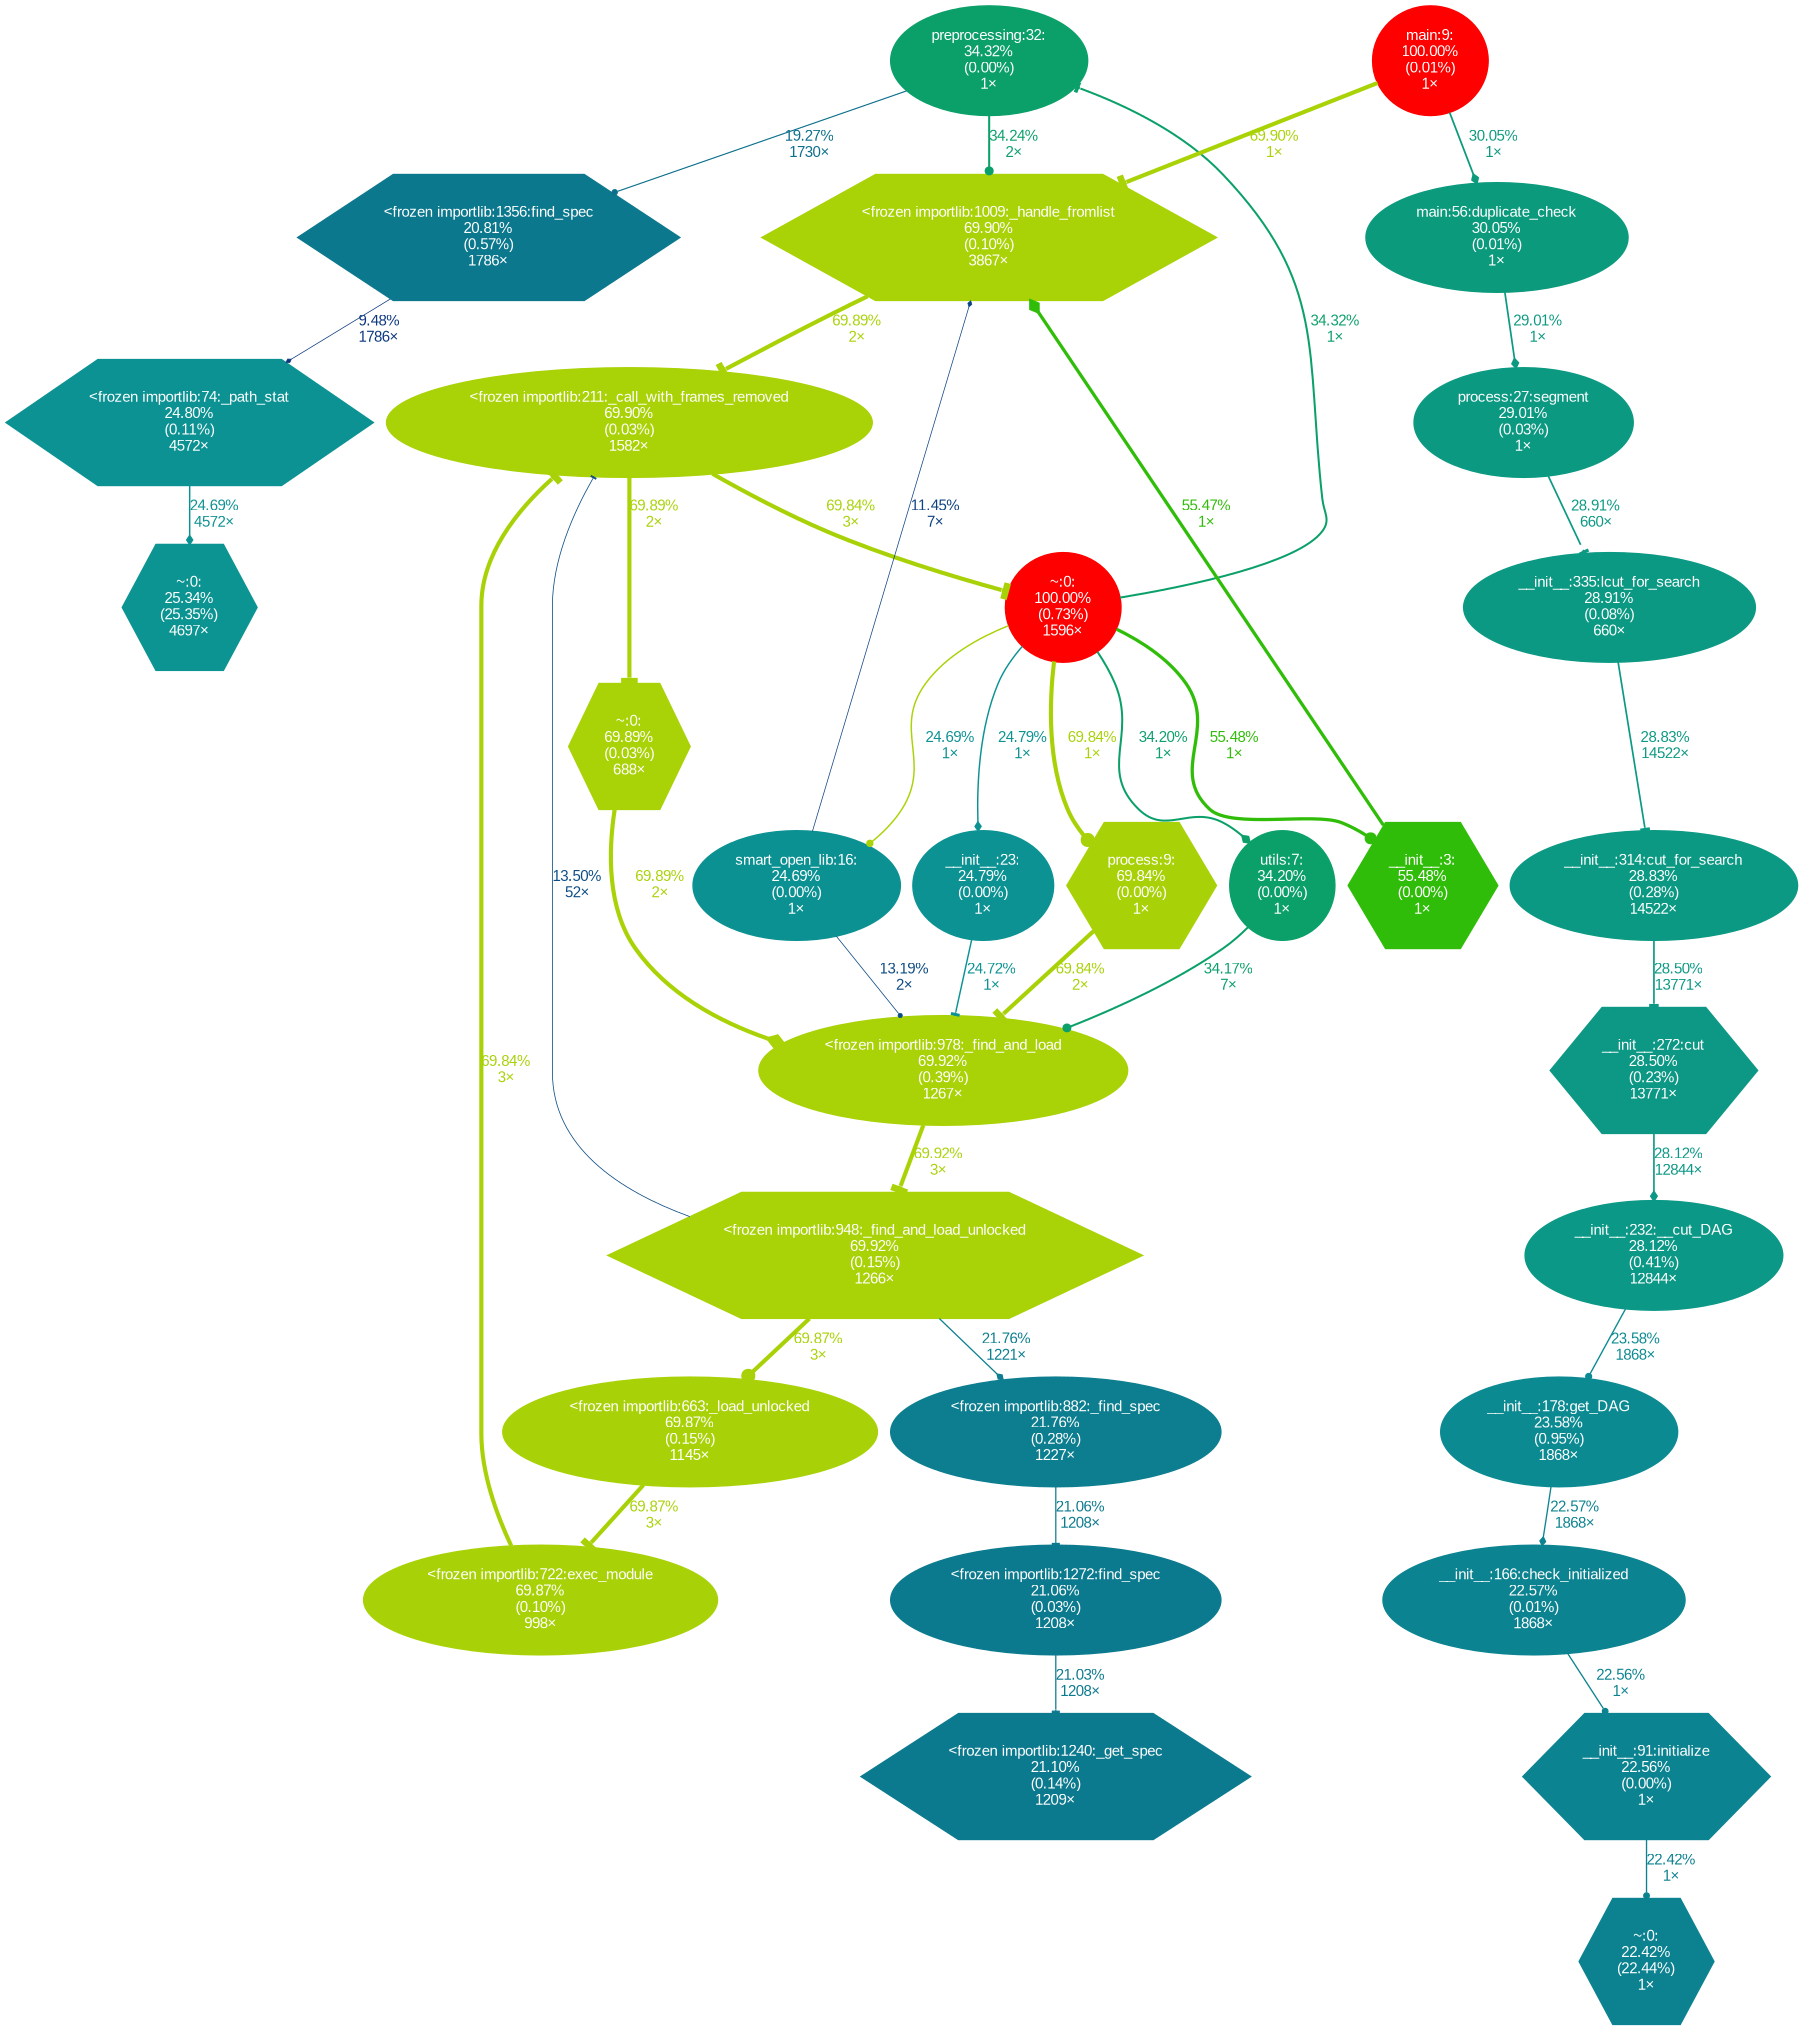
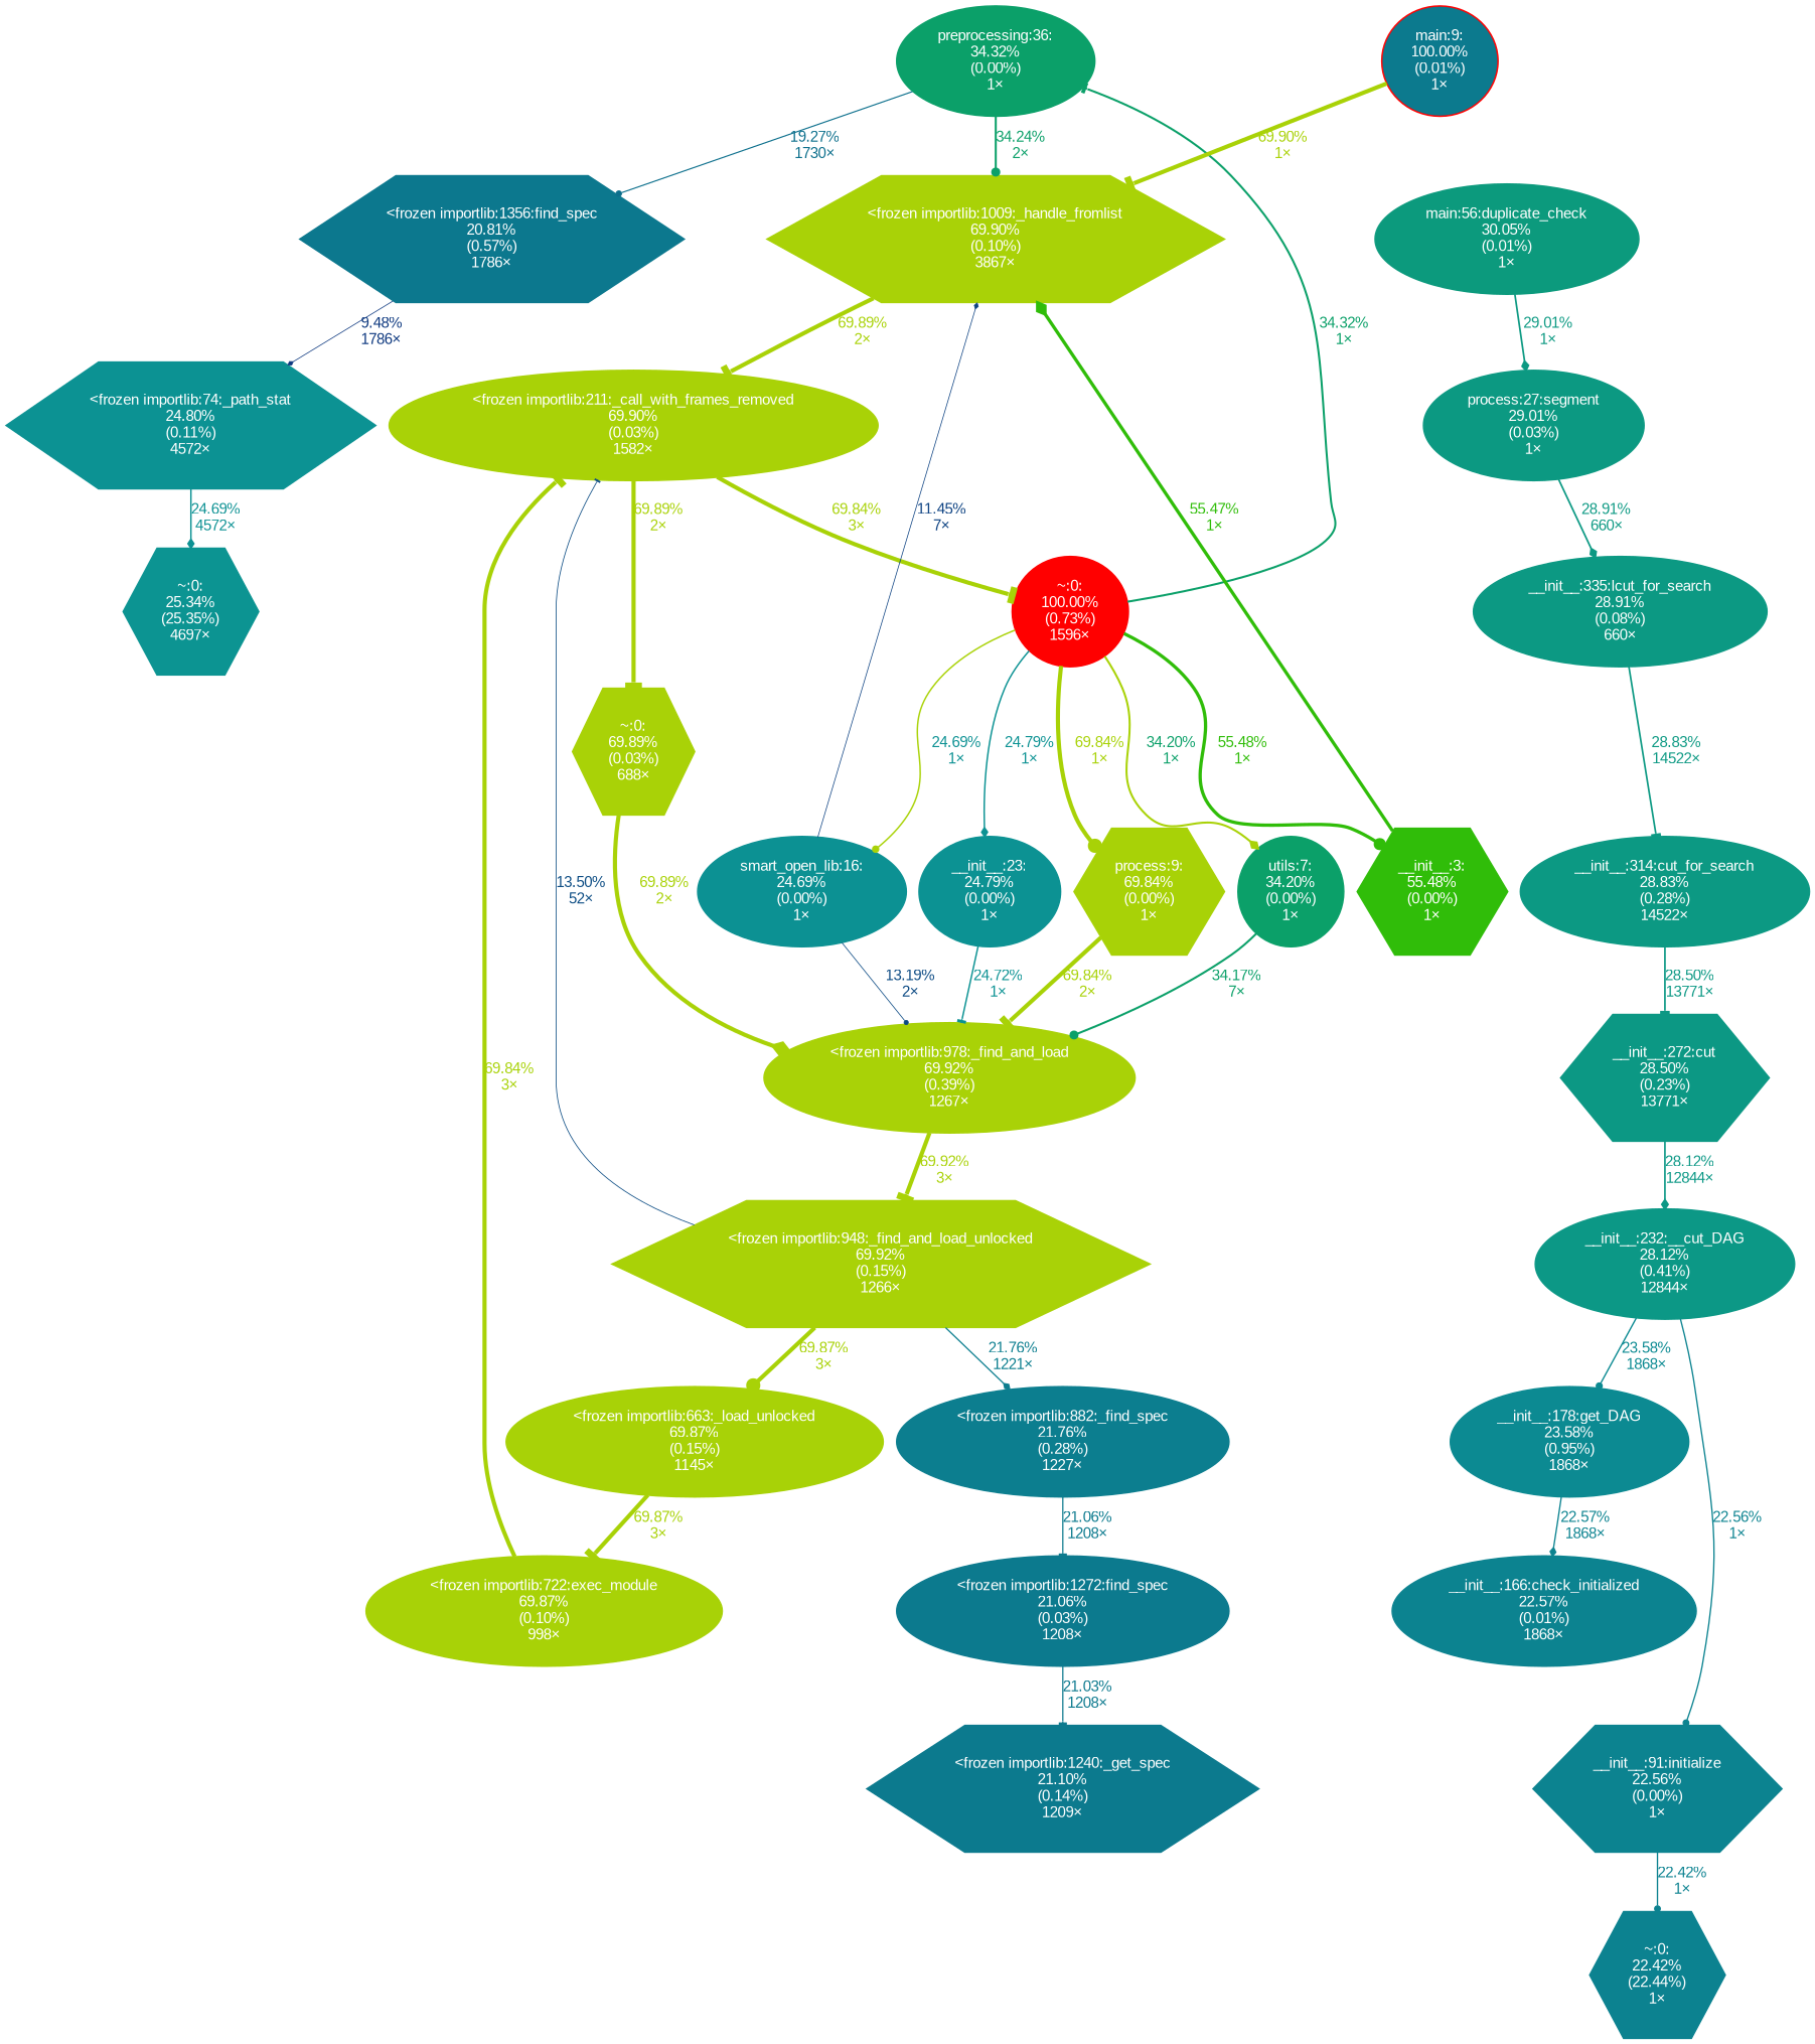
  digraph {
    fontname=Arial
    nodesep=0.125
    ranksep=0.25
    node [color="#a9d207" fontcolor="#ffffff" fontname=Arial fontsize=10.00 shape=ellipse style=filled]
    edge [arrowhead=tee arrowsize=0.84 color="#a9d207" fontcolor="#a8d207" fontname=Arial fontsize=10.00 labeldistance=2.79 penwidth=2.79]
    n1 [color="#0c788e" height=0 label="<frozen importlib:1356:find_spec\n20.81%\n(0.57%)\n1786×" shape=hexagon width=0]
    n2 [color="#0c9293" height=0 label="<frozen importlib:74:_path_stat\n24.80%\n(0.11%)\n4572×" shape=hexagon width=0]
    n3 [color="#0c9492" height=0 label="~:0:\n25.34%\n(25.35%)\n4697×" shape=hexagon width=0]
    n4 [height=0 label="<frozen importlib:978:_find_and_load\n69.92%\n(0.39%)\n1267×" width=0]
    n5 [height=0 label="<frozen importlib:948:_find_and_load_unlocked\n69.92%\n(0.15%)\n1266×" shape=hexagon width=0]
    n6 [height=0 label="<frozen importlib:211:_call_with_frames_removed\n69.90%\n(0.03%)\n1582×" width=0]
    n7 [color="#a8d207" height=0 label="<frozen importlib:663:_load_unlocked\n69.87%\n(0.15%)\n1145×" width=0]
    n8 [color="#0c7e8f" height=0 label="<frozen importlib:882:_find_spec\n21.76%\n(0.28%)\n1227×" width=0]
    n9 [height=0 label="~:0:\n69.89%\n(0.03%)\n688×" shape=hexagon width=0]
    n10 [color="#ff0000" height=0 label="~:0:\n100.00%\n(0.73%)\n1596×" width=0]
    n11 [color="#a8d207" height=0 label="<frozen importlib:722:exec_module\n69.87%\n(0.10%)\n998×" width=0]
    n12 [color="#0c7a8e" height=0 label="<frozen importlib:1272:find_spec\n21.06%\n(0.03%)\n1208×" width=0]
    n13 [color="#30bd09" height=0 label="__init__:3:\n55.48%\n(0.00%)\n1×" shape=hexagon width=0]
    n14 [height=0 label="<frozen importlib:1009:_handle_fromlist\n69.90%\n(0.10%)\n3867×" shape=hexagon width=0]
-   n15 [color="#0ba069" height=0 label="preprocessing:32:\n34.32%\n(0.00%)\n1×" width=0]
+   n15 [color="#0ba069" height=0 label="preprocessing:36:\n34.32%\n(0.00%)\n1×" width=0]
    n16 [color="#0c9293" height=0 label="__init__:23:\n24.79%\n(0.00%)\n1×" width=0]
    n17 [color="#0c9193" height=0 label="smart_open_lib:16:\n24.69%\n(0.00%)\n1×" width=0]
    n18 [color="#a8d207" height=0 label="process:9:\n69.84%\n(0.00%)\n1×" shape=hexagon width=0]
    n19 [color="#0ba069" height=0 label="utils:7:\n34.20%\n(0.00%)\n1×" width=0]
-   n20 [color="#ff0000" height=0 label="main:9:\n100.00%\n(0.01%)\n1×" width=0]
+   n20 [color="#ff0000" height=0 label="main:9:\n100.00%\n(0.01%)\n1×" width=0 fillcolor="#0c7a8e"]
    n21 [color="#0c9a7d" height=0 label="main:56:duplicate_check\n30.05%\n(0.01%)\n1×" width=0]
    n22 [color="#0c7a8e" height=0 label="<frozen importlib:1240:_get_spec\n21.10%\n(0.14%)\n1209×" shape=hexagon width=0]
    n23 [color="#0c9982" height=0 label="process:27:segment\n29.01%\n(0.03%)\n1×" width=0]
    n24 [color="#0c9983" height=0 label="__init__:335:lcut_for_search\n28.91%\n(0.08%)\n660×" width=0]
    n25 [color="#0c8390" height=0 label="__init__:91:initialize\n22.56%\n(0.00%)\n1×" shape=hexagon width=0]
    n26 [color="#0c8290" height=0 label="~:0:\n22.42%\n(22.44%)\n1×" shape=hexagon width=0]
    n27 [color="#0c9983" height=0 label="__init__:314:cut_for_search\n28.83%\n(0.28%)\n14522×" width=0]
    n28 [color="#0c9884" height=0 label="__init__:272:cut\n28.50%\n(0.23%)\n13771×" shape=hexagon width=0]
    n29 [color="#0c8390" height=0 label="__init__:166:check_initialized\n22.57%\n(0.01%)\n1868×" width=0]
    n30 [color="#0c8a92" height=0 label="__init__:178:get_DAG\n23.58%\n(0.95%)\n1868×" width=0]
    n31 [color="#0c9886" height=0 label="__init__:232:__cut_DAG\n28.12%\n(0.41%)\n12844×" width=0]
    n1 -> n2 [arrowhead=diamond arrowsize=0.35 color="#0d387f" fontcolor="#0d387f" label="9.48%\n1786×" labeldistance=0.50 penwidth=0.50]
    n2 -> n3 [arrowhead=diamond arrowsize=0.50 color="#0c9193" fontcolor="#0c9193" label="24.69%\n4572×" labeldistance=0.99 penwidth=0.99]
    n4 -> n5 [fontcolor="#a9d207" label="69.92%\n3×" labeldistance=2.80 penwidth=2.80]
    n5 -> n6 [arrowsize=0.37 color="#0d4d84" fontcolor="#0d4d84" label="13.50%\n52×" labeldistance=0.54 penwidth=0.54]
    n5 -> n7 [arrowhead=dot color="#a8d207" label="69.87%\n3×"]
    n5 -> n8 [arrowhead=diamond arrowsize=0.47 color="#0c7e8f" fontcolor="#0c7e8f" label="21.76%\n1221×" labeldistance=0.87 penwidth=0.87]
    n6 -> n9 [fontcolor="#a9d207" label="69.89%\n2×" labeldistance=2.80 penwidth=2.80]
    n6 -> n10 [color="#a8d207" label="69.84%\n3×"]
    n7 -> n11 [color="#a8d207" label="69.87%\n3×"]
    n8 -> n12 [arrowsize=0.46 color="#0c7a8e" fontcolor="#0c7a8e" label="21.06%\n1208×" labeldistance=0.84 penwidth=0.84]
    n9 -> n4 [arrowhead=diamond fontcolor="#a9d207" label="69.89%\n2×" labeldistance=2.80 penwidth=2.80]
    n10 -> n13 [arrowhead=dot arrowsize=0.74 color="#30bd09" fontcolor="#30bd09" label="55.48%\n1×" labeldistance=2.22 penwidth=2.22]
    n10 -> n15 [arrowsize=0.59 color="#0ba069" fontcolor="#0ba069" label="34.32%\n1×" labeldistance=1.37 penwidth=1.37]
    n10 -> n16 [arrowhead=diamond arrowsize=0.50 color="#0c9293" fontcolor="#0c9293" label="24.79%\n1×" labeldistance=0.99 penwidth=0.99]
    n10 -> n17 [arrowhead=dot arrowsize=0.50 fontcolor="#0c9193" label="24.69%\n1×" labeldistance=0.99 penwidth=0.99]
    n10 -> n18 [arrowhead=dot color="#a8d207" label="69.84%\n1×"]
-   n10 -> n19 [arrowhead=diamond arrowsize=0.58 color="#0ba069" fontcolor="#0ba069" label="34.20%\n1×" labeldistance=1.37 penwidth=1.37]
+   n10 -> n19 [arrowhead=diamond arrowsize=0.58 fontcolor="#0ba069" label="34.20%\n1×" labeldistance=1.37 penwidth=1.37]
    n11 -> n6 [color="#a8d207" label="69.84%\n3×"]
    n12 -> n22 [arrowsize=0.46 color="#0c798e" fontcolor="#0c798e" label="21.03%\n1208×" labeldistance=0.84 penwidth=0.84]
    n13 -> n14 [arrowhead=diamond arrowsize=0.74 color="#30bd09" fontcolor="#30bd09" label="55.47%\n1×" labeldistance=2.22 penwidth=2.22]
    n14 -> n6 [fontcolor="#a9d207" label="69.89%\n2×" labeldistance=2.80 penwidth=2.80]
    n15 -> n1 [arrowhead=dot arrowsize=0.44 color="#0c6f8c" fontcolor="#0c6f8c" label="19.27%\n1730×" labeldistance=0.77 penwidth=0.77]
    n15 -> n14 [arrowhead=dot arrowsize=0.59 color="#0ba069" fontcolor="#0ba069" label="34.24%\n2×" labeldistance=1.37 penwidth=1.37]
    n16 -> n4 [arrowsize=0.50 color="#0c9293" fontcolor="#0c9293" label="24.72%\n1×" labeldistance=0.99 penwidth=0.99]
    n17 -> n4 [arrowhead=dot arrowsize=0.36 color="#0d4b84" fontcolor="#0d4b84" label="13.19%\n2×" labeldistance=0.53 penwidth=0.53]
    n17 -> n14 [arrowhead=diamond arrowsize=0.35 color="#0d4282" fontcolor="#0d4282" label="11.45%\n7×" labeldistance=0.50 penwidth=0.50]
    n18 -> n4 [color="#a8d207" label="69.84%\n2×"]
    n19 -> n4 [arrowhead=dot arrowsize=0.58 color="#0ba069" fontcolor="#0ba069" label="34.17%\n7×" labeldistance=1.37 penwidth=1.37]
    n20 -> n14 [fontcolor="#a9d207" label="69.90%\n1×" labeldistance=2.80 penwidth=2.80]
-   n20 -> n21 [arrowhead=diamond arrowsize=0.55 color="#0c9a7d" fontcolor="#0c9a7d" label="30.05%\n1×" labeldistance=1.20 penwidth=1.20]
    n21 -> n23 [arrowhead=diamond arrowsize=0.54 color="#0c9982" fontcolor="#0c9982" label="29.01%\n1×" labeldistance=1.16 penwidth=1.16]
-   n23 -> n24 [arrowsize=0.54 color="#0c9983" fontcolor="#0c9983" label="28.91%\n660×" labeldistance=1.16 penwidth=1.16]
+   n23 -> n24 [arrowhead=diamond arrowsize=0.54 color="#0c9983" fontcolor="#0c9983" label="28.91%\n660×" labeldistance=1.16 penwidth=1.16]
    n24 -> n27 [arrowsize=0.54 color="#0c9983" fontcolor="#0c9983" label="28.83%\n14522×" labeldistance=1.15 penwidth=1.15]
    n25 -> n26 [arrowhead=dot arrowsize=0.47 color="#0c8290" fontcolor="#0c8290" label="22.42%\n1×" labeldistance=0.90 penwidth=0.90]
    n27 -> n28 [arrowsize=0.53 color="#0c9884" fontcolor="#0c9884" label="28.50%\n13771×" labeldistance=1.14 penwidth=1.14]
    n28 -> n31 [arrowhead=diamond arrowsize=0.53 color="#0c9886" fontcolor="#0c9886" label="28.12%\n12844×" labeldistance=1.12 penwidth=1.12]
-   n29 -> n25 [arrowhead=dot arrowsize=0.47 color="#0c8390" fontcolor="#0c8390" label="22.56%\n1×" labeldistance=0.90 penwidth=0.90]
+   n31 -> n25 [arrowhead=dot arrowsize=0.47 color="#0c8390" fontcolor="#0c8390" label="22.56%\n1×" labeldistance=0.90 penwidth=0.90]
    n30 -> n29 [arrowhead=diamond arrowsize=0.48 color="#0c8390" fontcolor="#0c8390" label="22.57%\n1868×" labeldistance=0.90 penwidth=0.90]
    n31 -> n30 [arrowhead=dot arrowsize=0.49 color="#0c8a92" fontcolor="#0c8a92" label="23.58%\n1868×" labeldistance=0.94 penwidth=0.94]
  }
